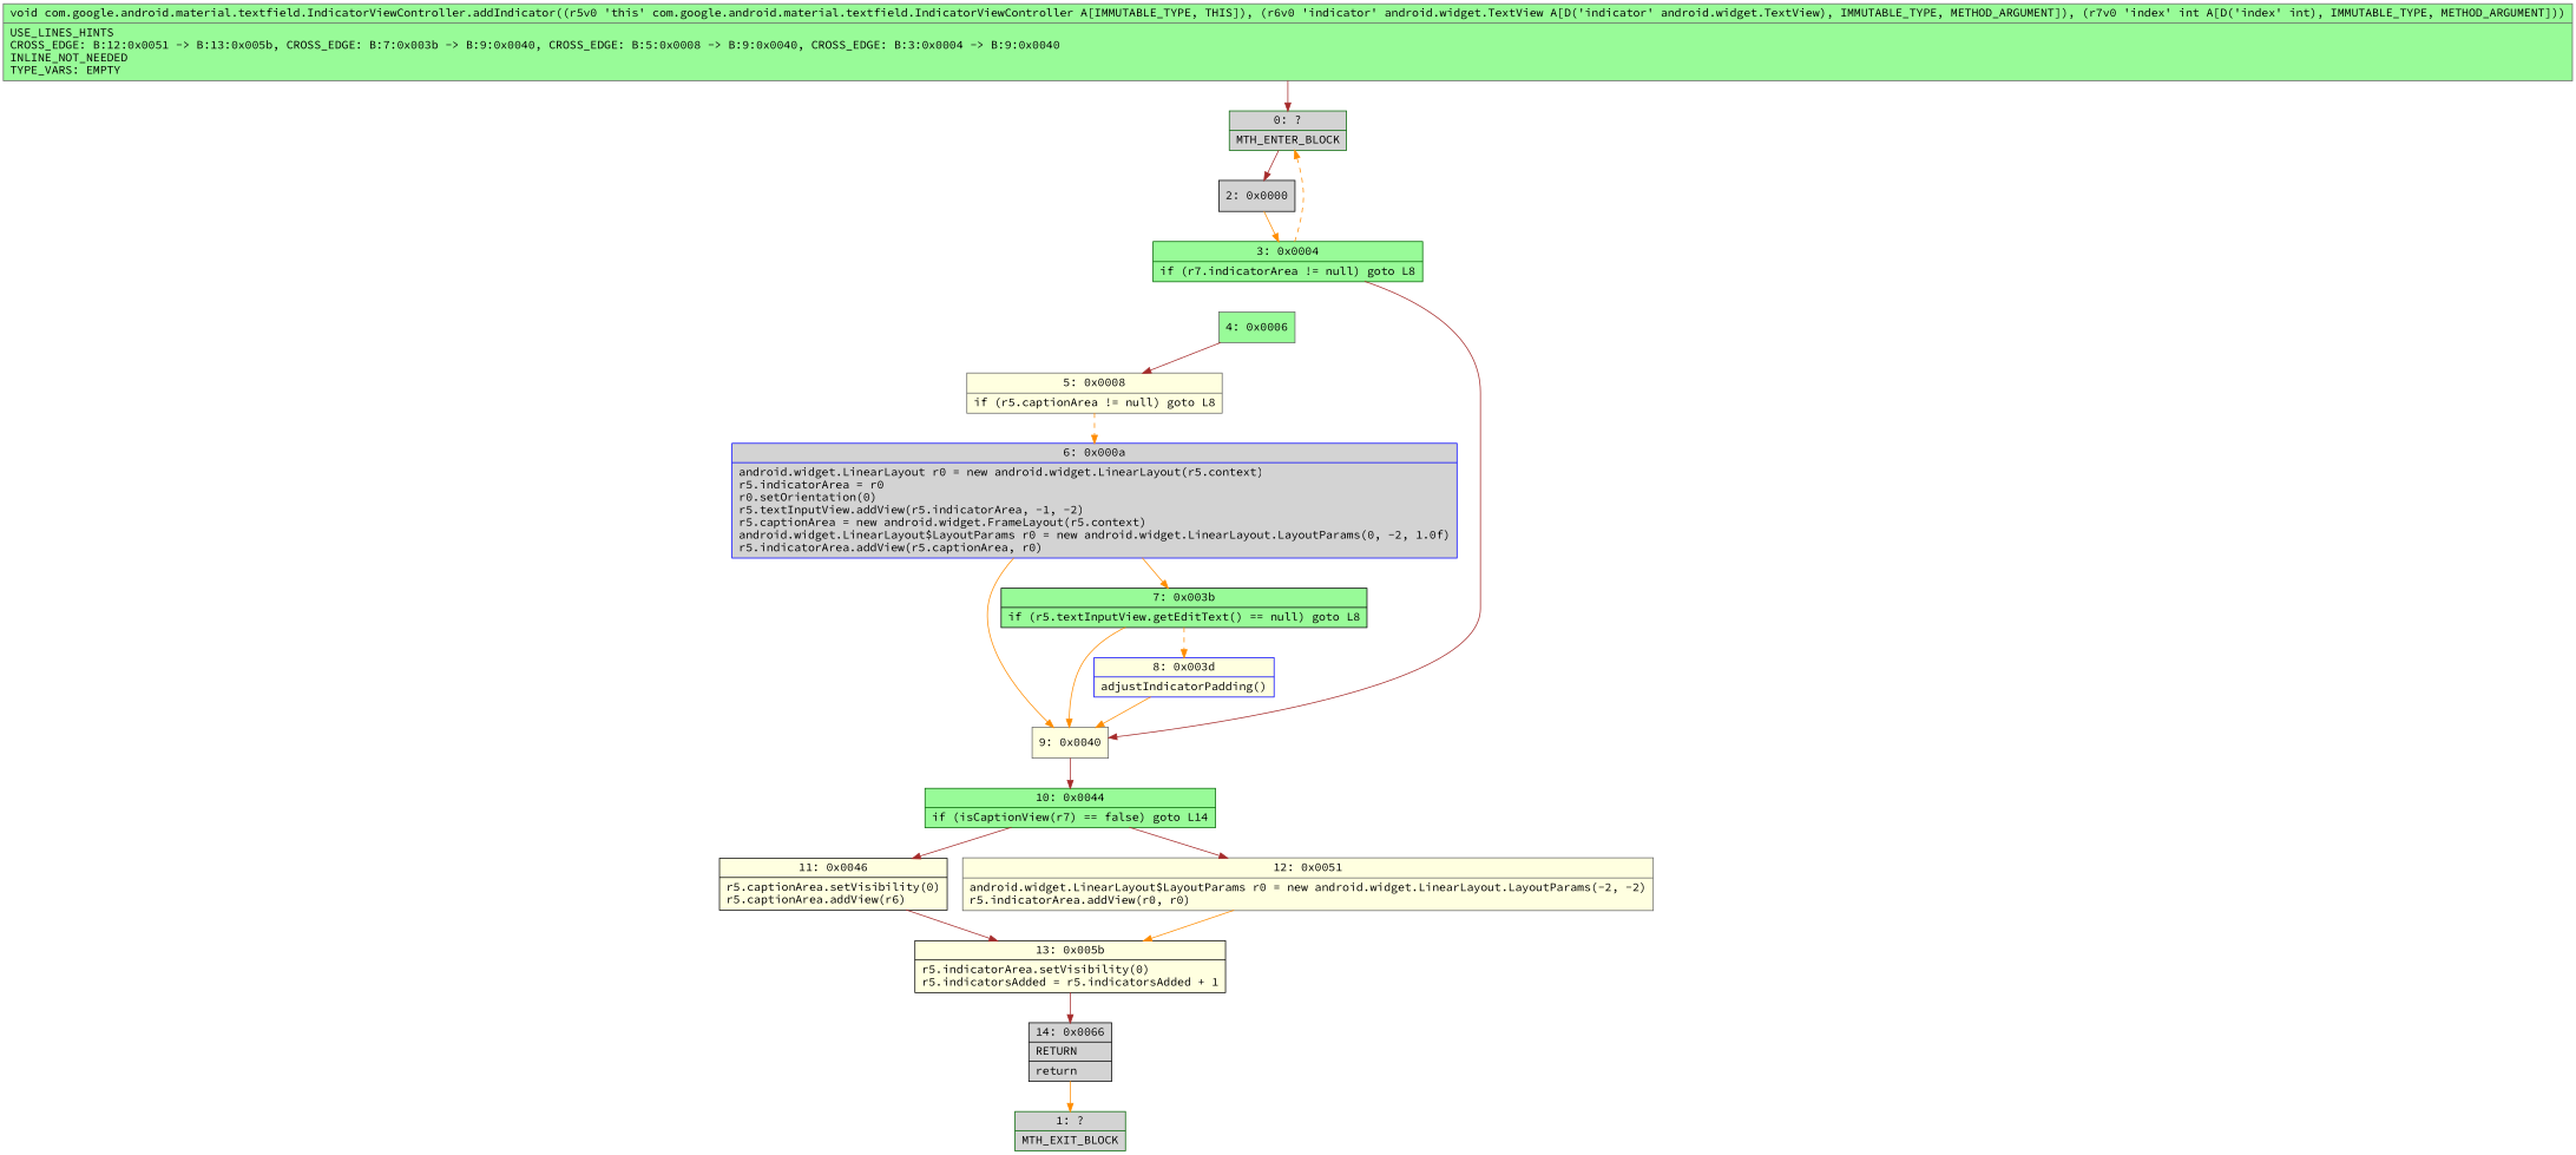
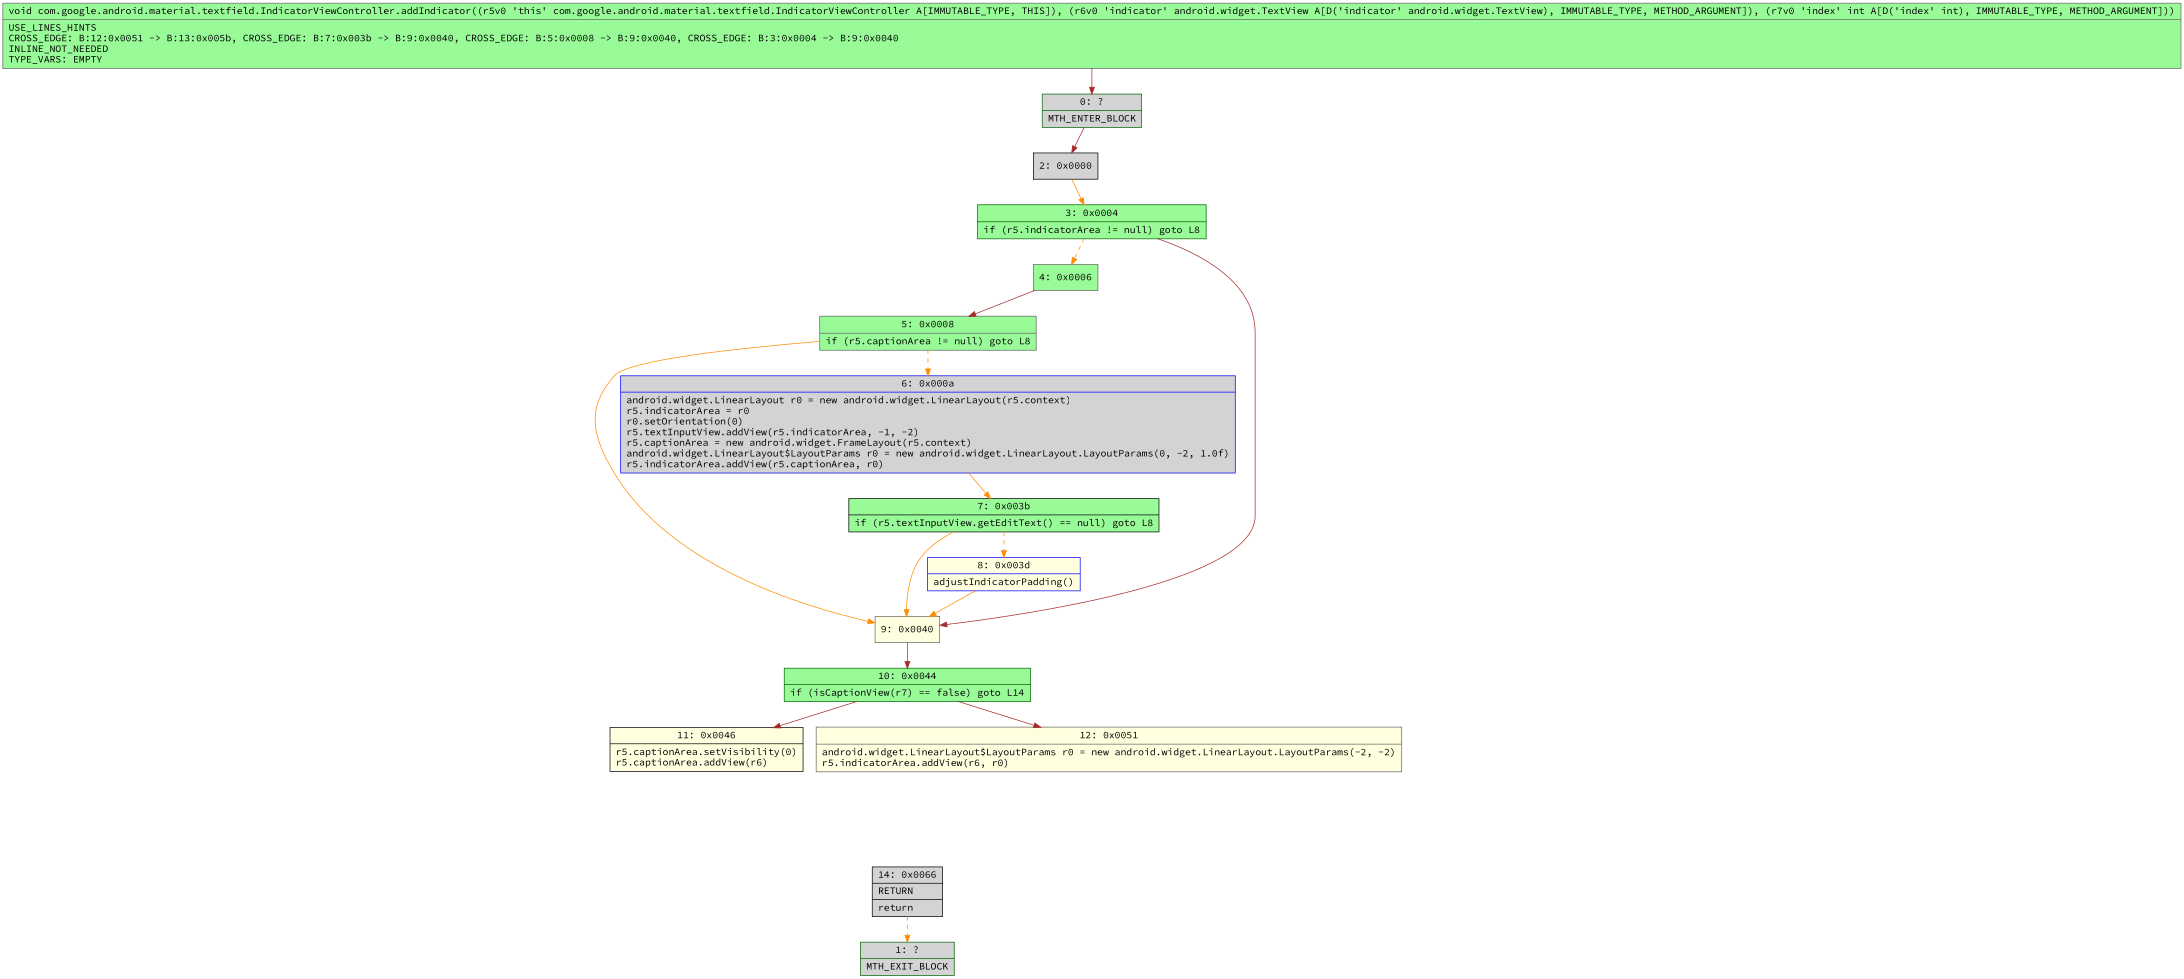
  digraph {
    fontname="Source Code Pro"
    node [color=black fillcolor=palegreen fontname="Source Code Pro" shape=record style=filled]
    edge [color=darkorange fontname="Source Code Pro"]
    n1 [color=darkgreen fillcolor=lightgrey label="{0\:\ ?|MTH_ENTER_BLOCK\l}"]
    n2 [fillcolor=lightgrey label="{2\:\ 0x0000}"]
-   n3 [color=darkgreen label="{3\:\ 0x0004|if (r7.indicatorArea != null) goto L8\l}"]
+   n3 [color=darkgreen label="{3\:\ 0x0004|if (r5.indicatorArea != null) goto L8\l}"]
    n4 [color=gray40 label="{4\:\ 0x0006}"]
    n5 [color=gray40 fillcolor=lightyellow label="{9\:\ 0x0040}"]
-   n6 [color=gray40 fillcolor=lightyellow label="{5\:\ 0x0008|if (r5.captionArea != null) goto L8\l}"]
+   n6 [color=gray40 label="{5\:\ 0x0008|if (r5.captionArea != null) goto L8\l}"]
    n7 [color=darkgreen label="{10\:\ 0x0044|if (isCaptionView(r7) == false) goto L14\l}"]
    n8 [color=blue fillcolor=lightgrey label="{6\:\ 0x000a|android.widget.LinearLayout r0 = new android.widget.LinearLayout(r5.context)\lr5.indicatorArea = r0\lr0.setOrientation(0)\lr5.textInputView.addView(r5.indicatorArea, \-1, \-2)\lr5.captionArea = new android.widget.FrameLayout(r5.context)\landroid.widget.LinearLayout$LayoutParams r0 = new android.widget.LinearLayout.LayoutParams(0, \-2, 1.0f)\lr5.indicatorArea.addView(r5.captionArea, r0)\l}"]
    n9 [label="{7\:\ 0x003b|if (r5.textInputView.getEditText() == null) goto L8\l}"]
    n10 [color=blue fillcolor=lightyellow label="{8\:\ 0x003d|adjustIndicatorPadding()\l}"]
    n11 [fillcolor=lightyellow label="{11\:\ 0x0046|r5.captionArea.setVisibility(0)\lr5.captionArea.addView(r6)\l}"]
-   n12 [color=gray40 fillcolor=lightyellow label="{12\:\ 0x0051|android.widget.LinearLayout$LayoutParams r0 = new android.widget.LinearLayout.LayoutParams(\-2, \-2)\lr5.indicatorArea.addView(r0, r0)\l}"]
-   n13 [fillcolor=lightyellow label="{13\:\ 0x005b|r5.indicatorArea.setVisibility(0)\lr5.indicatorsAdded = r5.indicatorsAdded + 1\l}"]
+   n12 [color=gray40 fillcolor=lightyellow label="{12\:\ 0x0051|android.widget.LinearLayout$LayoutParams r0 = new android.widget.LinearLayout.LayoutParams(\-2, \-2)\lr5.indicatorArea.addView(r6, r0)\l}"]
    n14 [fillcolor=lightgrey label="{14\:\ 0x0066|RETURN\l|return\l}"]
    n15 [color=darkgreen fillcolor=lightgrey label="{1\:\ ?|MTH_EXIT_BLOCK\l}"]
    n16 [color=gray40 label="{void com.google.android.material.textfield.IndicatorViewController.addIndicator((r5v0 'this' com.google.android.material.textfield.IndicatorViewController A[IMMUTABLE_TYPE, THIS]), (r6v0 'indicator' android.widget.TextView A[D('indicator' android.widget.TextView), IMMUTABLE_TYPE, METHOD_ARGUMENT]), (r7v0 'index' int A[D('index' int), IMMUTABLE_TYPE, METHOD_ARGUMENT]))  | USE_LINES_HINTS\lCROSS_EDGE: B:12:0x0051 \-\> B:13:0x005b, CROSS_EDGE: B:7:0x003b \-\> B:9:0x0040, CROSS_EDGE: B:5:0x0008 \-\> B:9:0x0040, CROSS_EDGE: B:3:0x0004 \-\> B:9:0x0040\lINLINE_NOT_NEEDED\lTYPE_VARS: EMPTY\l}"]
    n1 -> n2 [color=brown]
    n2 -> n3
-   n3 -> n1 [style=dashed]
+   n3 -> n4 [style=dashed]
    n3 -> n5 [color=brown]
    n4 -> n6 [color=brown]
    n5 -> n7 [color=brown]
-   n8 -> n5
+   n6 -> n5
    n6 -> n8 [style=dashed]
    n7 -> n11 [color=brown style=solid]
    n7 -> n12 [color=brown]
    n8 -> n9
    n9 -> n5
    n9 -> n10 [style=dashed]
    n10 -> n5
-   n11 -> n13 [color=brown]
-   n12 -> n13
-   n13 -> n14 [color=brown]
-   n14 -> n15
+   n14 -> n15 [style=dashed]
    n16 -> n1 [color=brown]
  }
